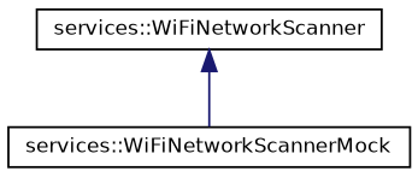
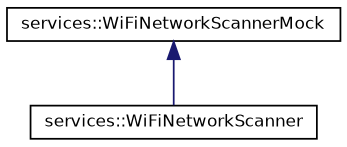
  digraph {
    rankdir=TB
    node [color=black fillcolor=white fontname=Helvetica fontsize=10 shape=record style=filled]
    n1 [height=0.2 label="services::WiFiNetworkScanner" width=0.4]
    n2 [height=0.2 label="services::WiFiNetworkScannerMock" width=0.4]
-   n1 -> n2 [color=midnightblue dir=back fontname=Helvetica fontsize=10 labelfontname=Helvetica labelfontsize=10 style=solid]
+   n2 -> n1 [color=midnightblue dir=back fontname=Helvetica fontsize=10 labelfontname=Helvetica labelfontsize=10 style=solid]
  }
